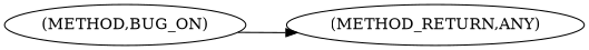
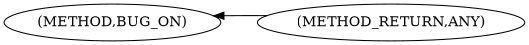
  digraph {
    rankdir=LR
    n1 [label=<(METHOD,BUG_ON)>]
    n2 [label=<(METHOD_RETURN,ANY)>]
-   n1 -> n2
+   n2 -> n1
  }
